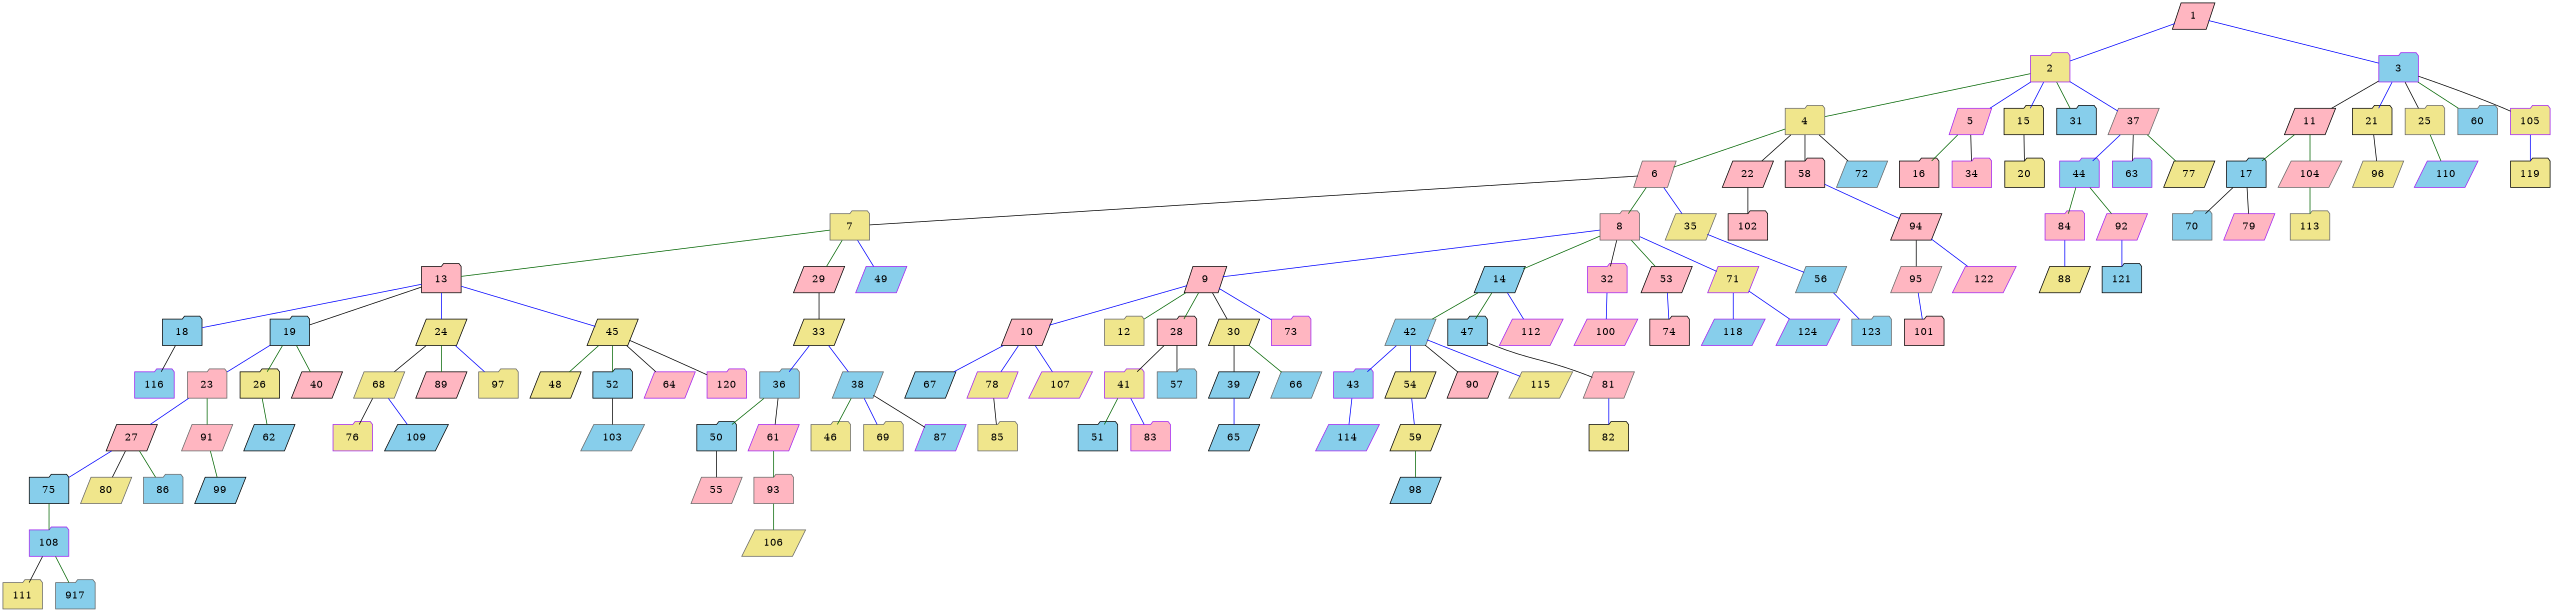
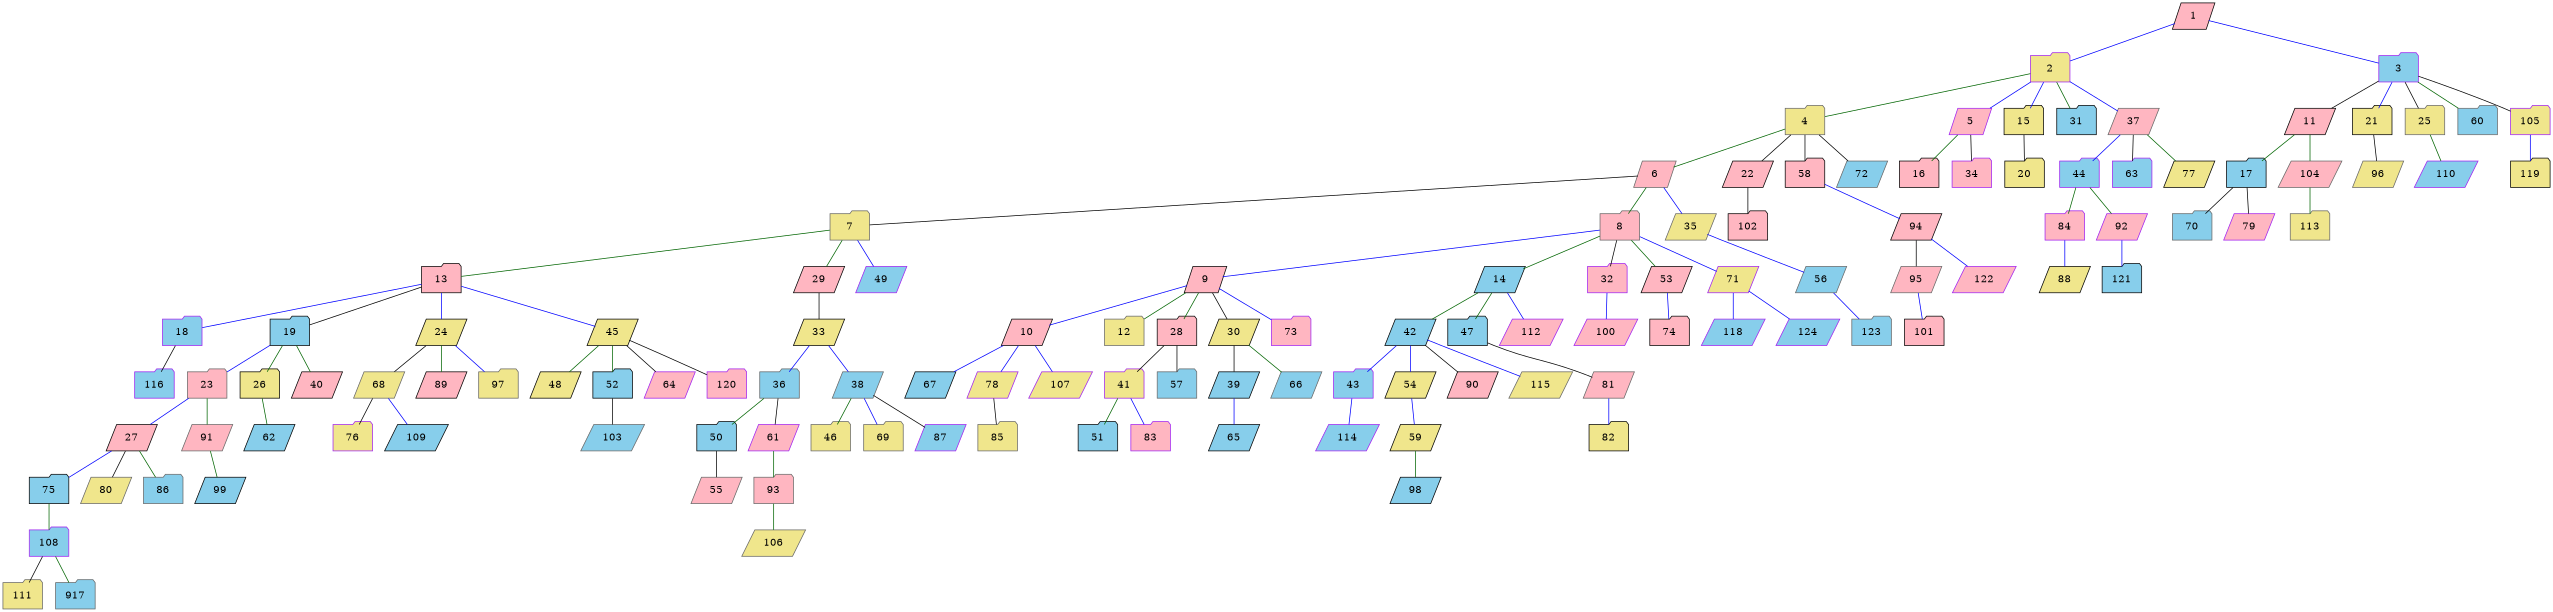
  graph {
    node [color=black fillcolor=lightpink shape=parallelogram style=filled]
    edge [color=blue]
    2 [color=purple fillcolor=khaki shape=folder]
    1
    3 [color=purple fillcolor=skyblue shape=folder]
    4 [color=gray40 fillcolor=khaki shape=folder]
    5 [color=purple]
    15 [fillcolor=khaki shape=folder]
    31 [fillcolor=skyblue shape=folder]
    37 [color=gray40]
    11
    21 [fillcolor=khaki shape=folder]
    25 [color=gray40 fillcolor=khaki shape=folder]
    60 [color=gray40 fillcolor=skyblue shape=folder]
    105 [color=purple fillcolor=khaki shape=folder]
    6 [color=gray40]
    22
    58 [shape=folder]
    72 [color=gray40 fillcolor=skyblue]
    16 [shape=folder]
    34 [color=purple shape=folder]
    20 [fillcolor=khaki shape=folder]
    44 [color=purple fillcolor=skyblue shape=folder]
    63 [color=purple fillcolor=skyblue shape=folder]
    77 [fillcolor=khaki]
    17 [fillcolor=skyblue shape=folder]
    104 [color=gray40]
    96 [color=gray40 fillcolor=khaki]
    110 [color=purple fillcolor=skyblue]
    119 [fillcolor=khaki shape=folder]
    7 [color=gray40 fillcolor=khaki shape=folder]
    8 [color=gray40 shape=folder]
    35 [color=gray40 fillcolor=khaki]
    102 [shape=folder]
    94
    13 [shape=folder]
    29
    49 [color=purple fillcolor=skyblue]
    9
    14 [fillcolor=skyblue]
    32 [color=purple shape=folder]
    53
    71 [color=purple fillcolor=khaki]
    56 [color=gray40 fillcolor=skyblue]
-   18 [fillcolor=skyblue shape=folder]
+   18 [color=purple fillcolor=skyblue shape=folder]
    19 [fillcolor=skyblue shape=folder]
    24 [fillcolor=khaki]
    45 [fillcolor=khaki]
    33 [fillcolor=khaki]
    10
    12 [color=gray40 fillcolor=khaki shape=folder]
    28 [shape=folder]
    30 [fillcolor=khaki]
    73 [color=purple shape=folder]
-   42 [color=gray40 fillcolor=skyblue]
+   42 [fillcolor=skyblue]
    47 [fillcolor=skyblue shape=folder]
    112 [color=purple]
    100 [color=purple]
    74 [shape=folder]
    118 [color=purple fillcolor=skyblue]
    124 [color=purple fillcolor=skyblue]
    67 [fillcolor=skyblue]
    78 [color=purple fillcolor=khaki]
    107 [color=purple fillcolor=khaki]
    41 [color=purple fillcolor=khaki shape=folder]
    57 [color=gray40 fillcolor=skyblue shape=folder]
    39 [fillcolor=skyblue]
    66 [color=gray40 fillcolor=skyblue]
    85 [color=gray40 fillcolor=khaki shape=folder]
    70 [color=gray40 fillcolor=skyblue shape=folder]
    79 [color=purple]
    113 [color=gray40 fillcolor=khaki shape=folder]
    116 [color=purple fillcolor=skyblue shape=folder]
    23 [color=gray40 shape=folder]
    26 [fillcolor=khaki shape=folder]
    40
    68 [color=gray40 fillcolor=khaki]
    89
    97 [color=gray40 fillcolor=khaki shape=folder]
    48 [fillcolor=khaki]
    52 [fillcolor=skyblue shape=folder]
    64 [color=purple]
    120 [color=purple shape=folder]
    43 [color=purple fillcolor=skyblue shape=folder]
    54 [fillcolor=khaki]
    90
    115 [color=gray40 fillcolor=khaki]
    81 [color=gray40]
    27
    91 [color=gray40]
    62 [fillcolor=skyblue]
    75 [fillcolor=skyblue shape=folder]
    80 [color=gray40 fillcolor=khaki]
    86 [color=gray40 fillcolor=skyblue shape=folder]
    99 [fillcolor=skyblue]
    76 [color=purple fillcolor=khaki shape=folder]
    109 [fillcolor=skyblue]
    108 [color=purple fillcolor=skyblue shape=folder]
    51 [fillcolor=skyblue shape=folder]
    83 [color=purple shape=folder]
    36 [color=gray40 fillcolor=skyblue shape=folder]
    38 [color=gray40 fillcolor=skyblue]
    65 [fillcolor=skyblue]
    50 [fillcolor=skyblue shape=folder]
    61 [color=purple]
    46 [color=gray40 fillcolor=khaki shape=folder]
    69 [color=gray40 fillcolor=khaki shape=folder]
    87 [color=purple fillcolor=skyblue]
    123 [color=gray40 fillcolor=skyblue shape=folder]
    55 [color=gray40]
    93 [color=gray40 shape=folder]
    84 [color=purple shape=folder]
    92 [color=purple]
    114 [color=purple fillcolor=skyblue]
    59 [fillcolor=khaki]
    88 [fillcolor=khaki]
    121 [fillcolor=skyblue shape=folder]
    103 [color=gray40 fillcolor=skyblue]
    82 [fillcolor=khaki shape=folder]
    98 [fillcolor=skyblue]
    95 [color=gray40]
    122 [color=purple]
    106 [color=gray40 fillcolor=khaki]
    111 [color=gray40 fillcolor=khaki shape=folder]
    n123 [color=gray40 fillcolor=skyblue label=917 shape=folder]
    101 [shape=folder]
    2 -- 4 [color=darkgreen]
    2 -- 5
    2 -- 15
    2 -- 31 [color=darkgreen]
    2 -- 37
    1 -- 2
    1 -- 3
    3 -- 11 [color=black]
    3 -- 21
    3 -- 25 [color=black]
    3 -- 60 [color=darkgreen]
    3 -- 105 [color=black]
    4 -- 6 [color=darkgreen]
    4 -- 22 [color=black]
    4 -- 58 [color=black]
    4 -- 72 [color=black]
    5 -- 16 [color=darkgreen]
    5 -- 34 [color=black]
    15 -- 20 [color=black]
    37 -- 44
    37 -- 63 [color=black]
    37 -- 77 [color=darkgreen]
    11 -- 17 [color=darkgreen]
    11 -- 104 [color=darkgreen]
    21 -- 96 [color=black]
    25 -- 110 [color=darkgreen]
    105 -- 119
    6 -- 7 [color=black]
    6 -- 8 [color=darkgreen]
    6 -- 35
    22 -- 102 [color=black]
    58 -- 94
    44 -- 84 [color=darkgreen]
    44 -- 92 [color=darkgreen]
    17 -- 70 [color=black]
    17 -- 79 [color=black]
    104 -- 113 [color=darkgreen]
    7 -- 13 [color=darkgreen]
    7 -- 29 [color=darkgreen]
    7 -- 49
    8 -- 9
    8 -- 14 [color=darkgreen]
    8 -- 32 [color=black]
    8 -- 53 [color=darkgreen]
    8 -- 71
    35 -- 56
    94 -- 95 [color=black]
    94 -- 122
    13 -- 18
    13 -- 19 [color=black]
    13 -- 24
    13 -- 45
    29 -- 33 [color=black]
    9 -- 10
    9 -- 12 [color=darkgreen]
    9 -- 28 [color=darkgreen]
    9 -- 30 [color=black]
    9 -- 73
    14 -- 42 [color=darkgreen]
    14 -- 47 [color=darkgreen]
    14 -- 112
    32 -- 100
    53 -- 74
    71 -- 118
    71 -- 124
    56 -- 123
    18 -- 116 [color=black]
    19 -- 23
    19 -- 26 [color=darkgreen]
    19 -- 40 [color=darkgreen]
    24 -- 68 [color=black]
    24 -- 89 [color=darkgreen]
    24 -- 97
    45 -- 48 [color=darkgreen]
    45 -- 52 [color=darkgreen]
    45 -- 64 [color=black]
    45 -- 120 [color=black]
    33 -- 36
    33 -- 38
    10 -- 67
    10 -- 78
    10 -- 107
    28 -- 41 [color=black]
    28 -- 57 [color=black]
    30 -- 39 [color=black]
    30 -- 66 [color=darkgreen]
    42 -- 43
    42 -- 54
    42 -- 90 [color=black]
    42 -- 115
    47 -- 81 [color=black]
    78 -- 85 [color=black]
    41 -- 51 [color=darkgreen]
    41 -- 83
    39 -- 65
    23 -- 27
    23 -- 91 [color=darkgreen]
    26 -- 62 [color=darkgreen]
    68 -- 76 [color=black]
    68 -- 109
    52 -- 103 [color=black]
    43 -- 114
    54 -- 59
    81 -- 82
    27 -- 75
    27 -- 80 [color=black]
    27 -- 86 [color=darkgreen]
    91 -- 99 [color=darkgreen]
    75 -- 108 [color=darkgreen]
    108 -- 111 [color=black]
    108 -- n123 [color=darkgreen]
    36 -- 50 [color=darkgreen]
    36 -- 61 [color=black]
    38 -- 46 [color=darkgreen]
    38 -- 69
    38 -- 87 [color=black]
    50 -- 55 [color=black]
    61 -- 93 [color=darkgreen]
    93 -- 106 [color=darkgreen]
    84 -- 88
    92 -- 121
    59 -- 98 [color=darkgreen]
    95 -- 101
  }
